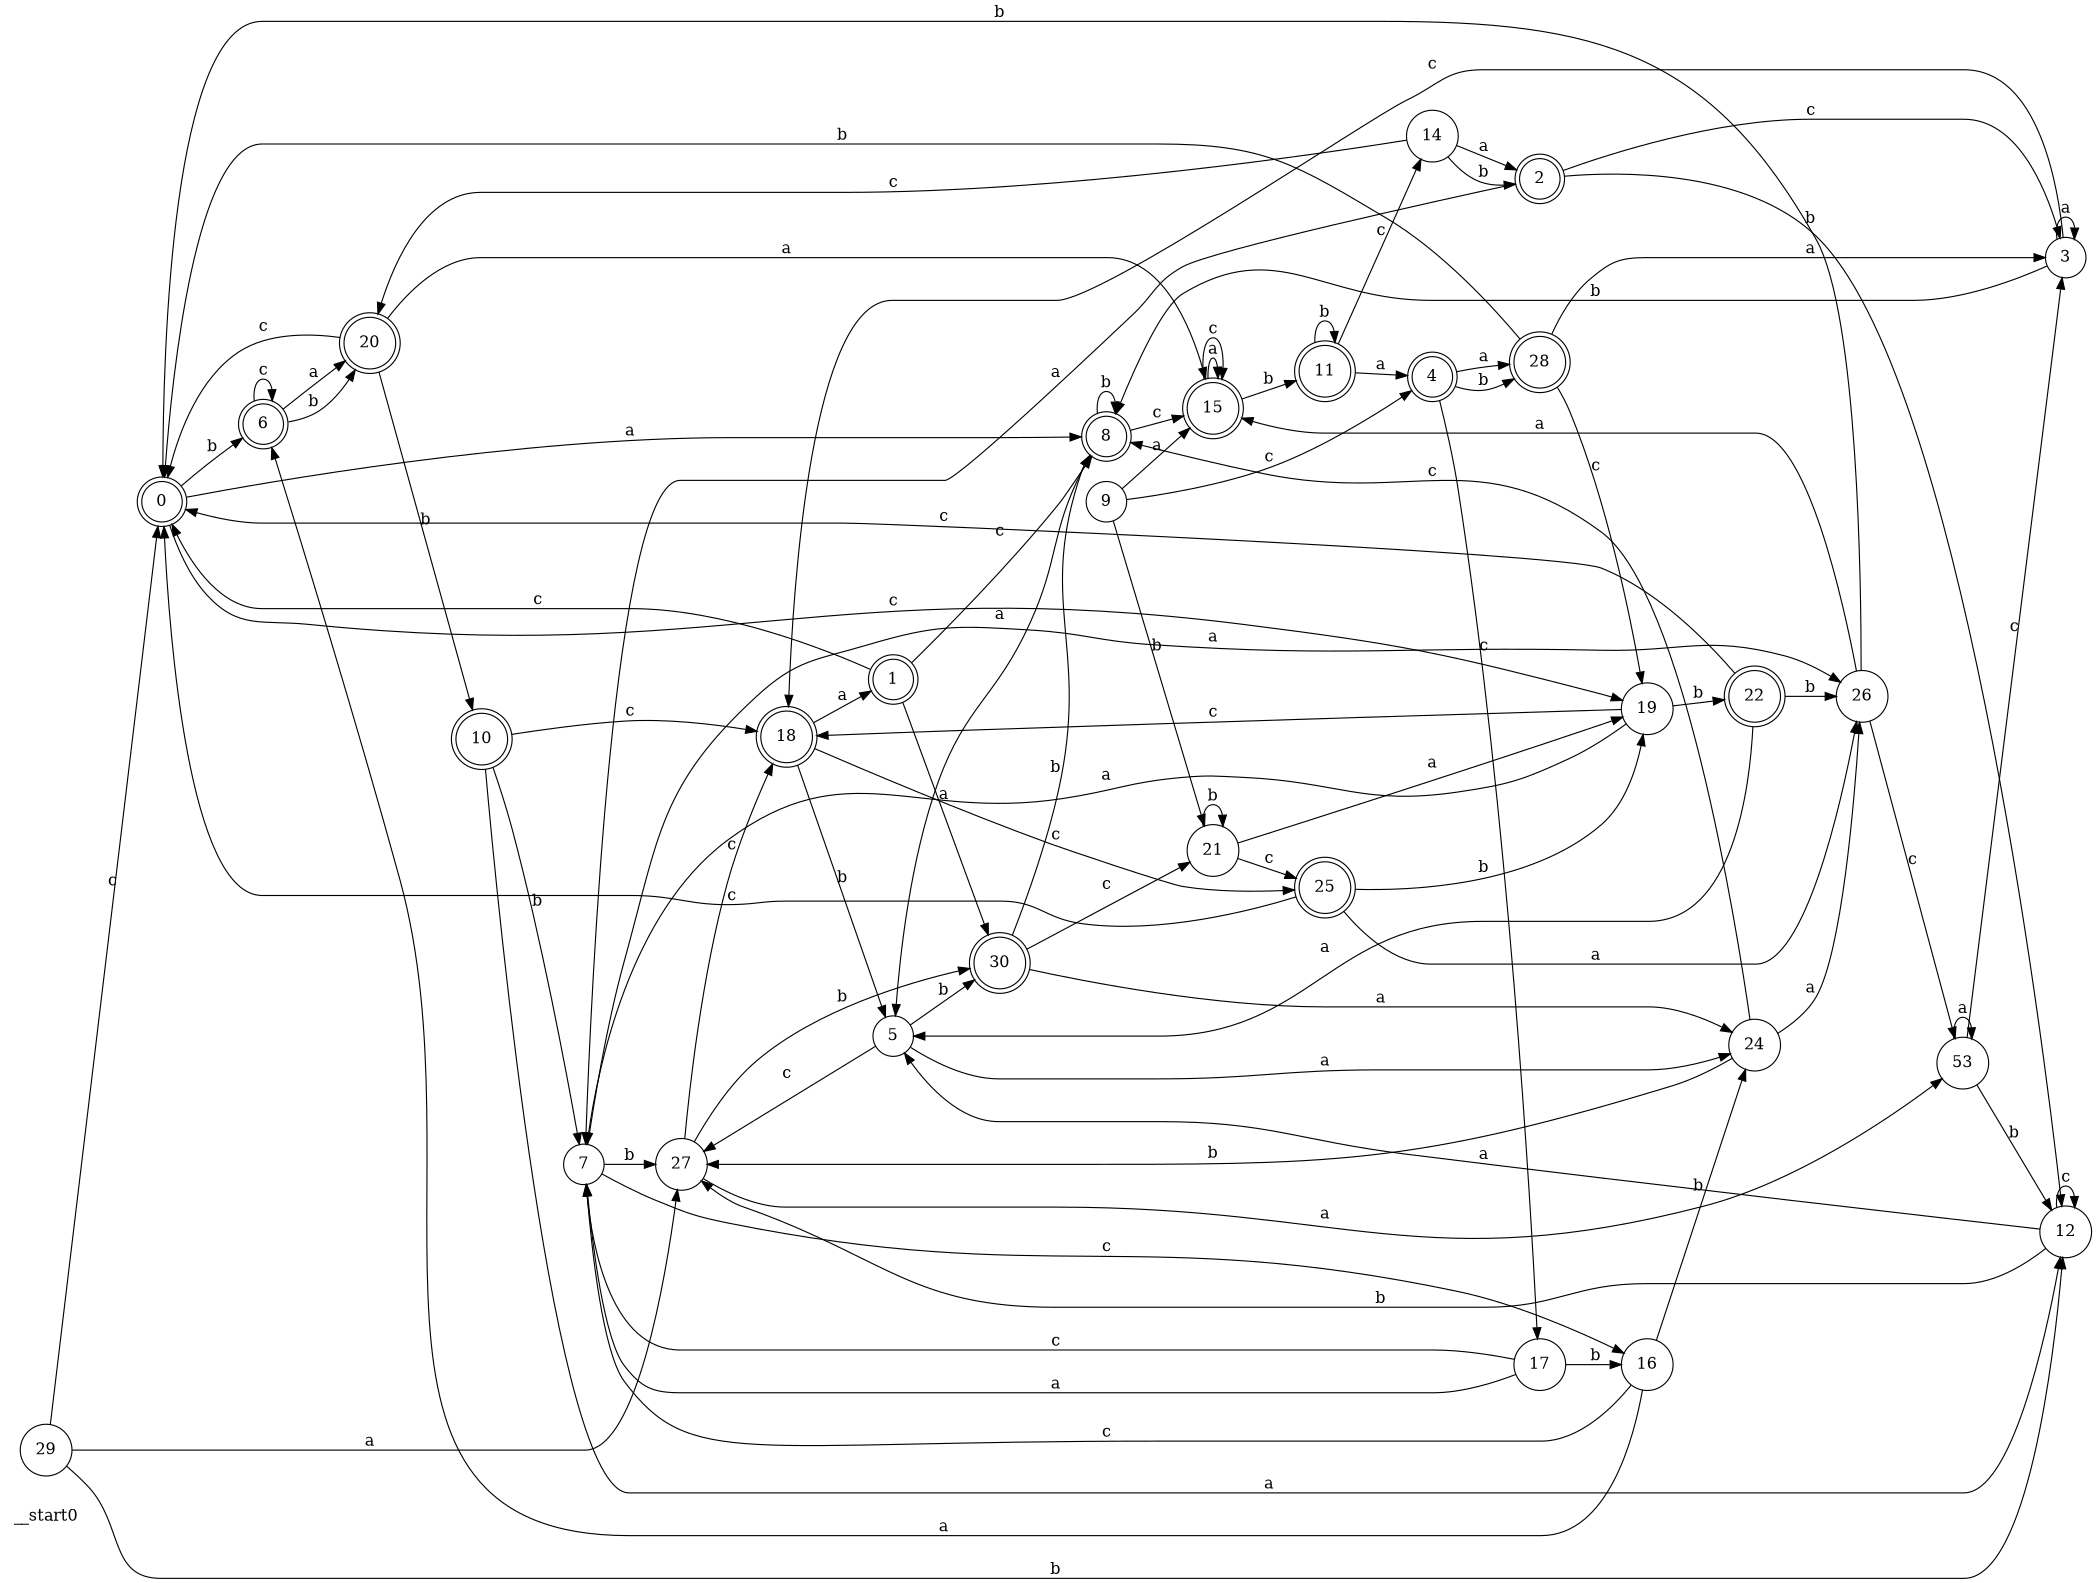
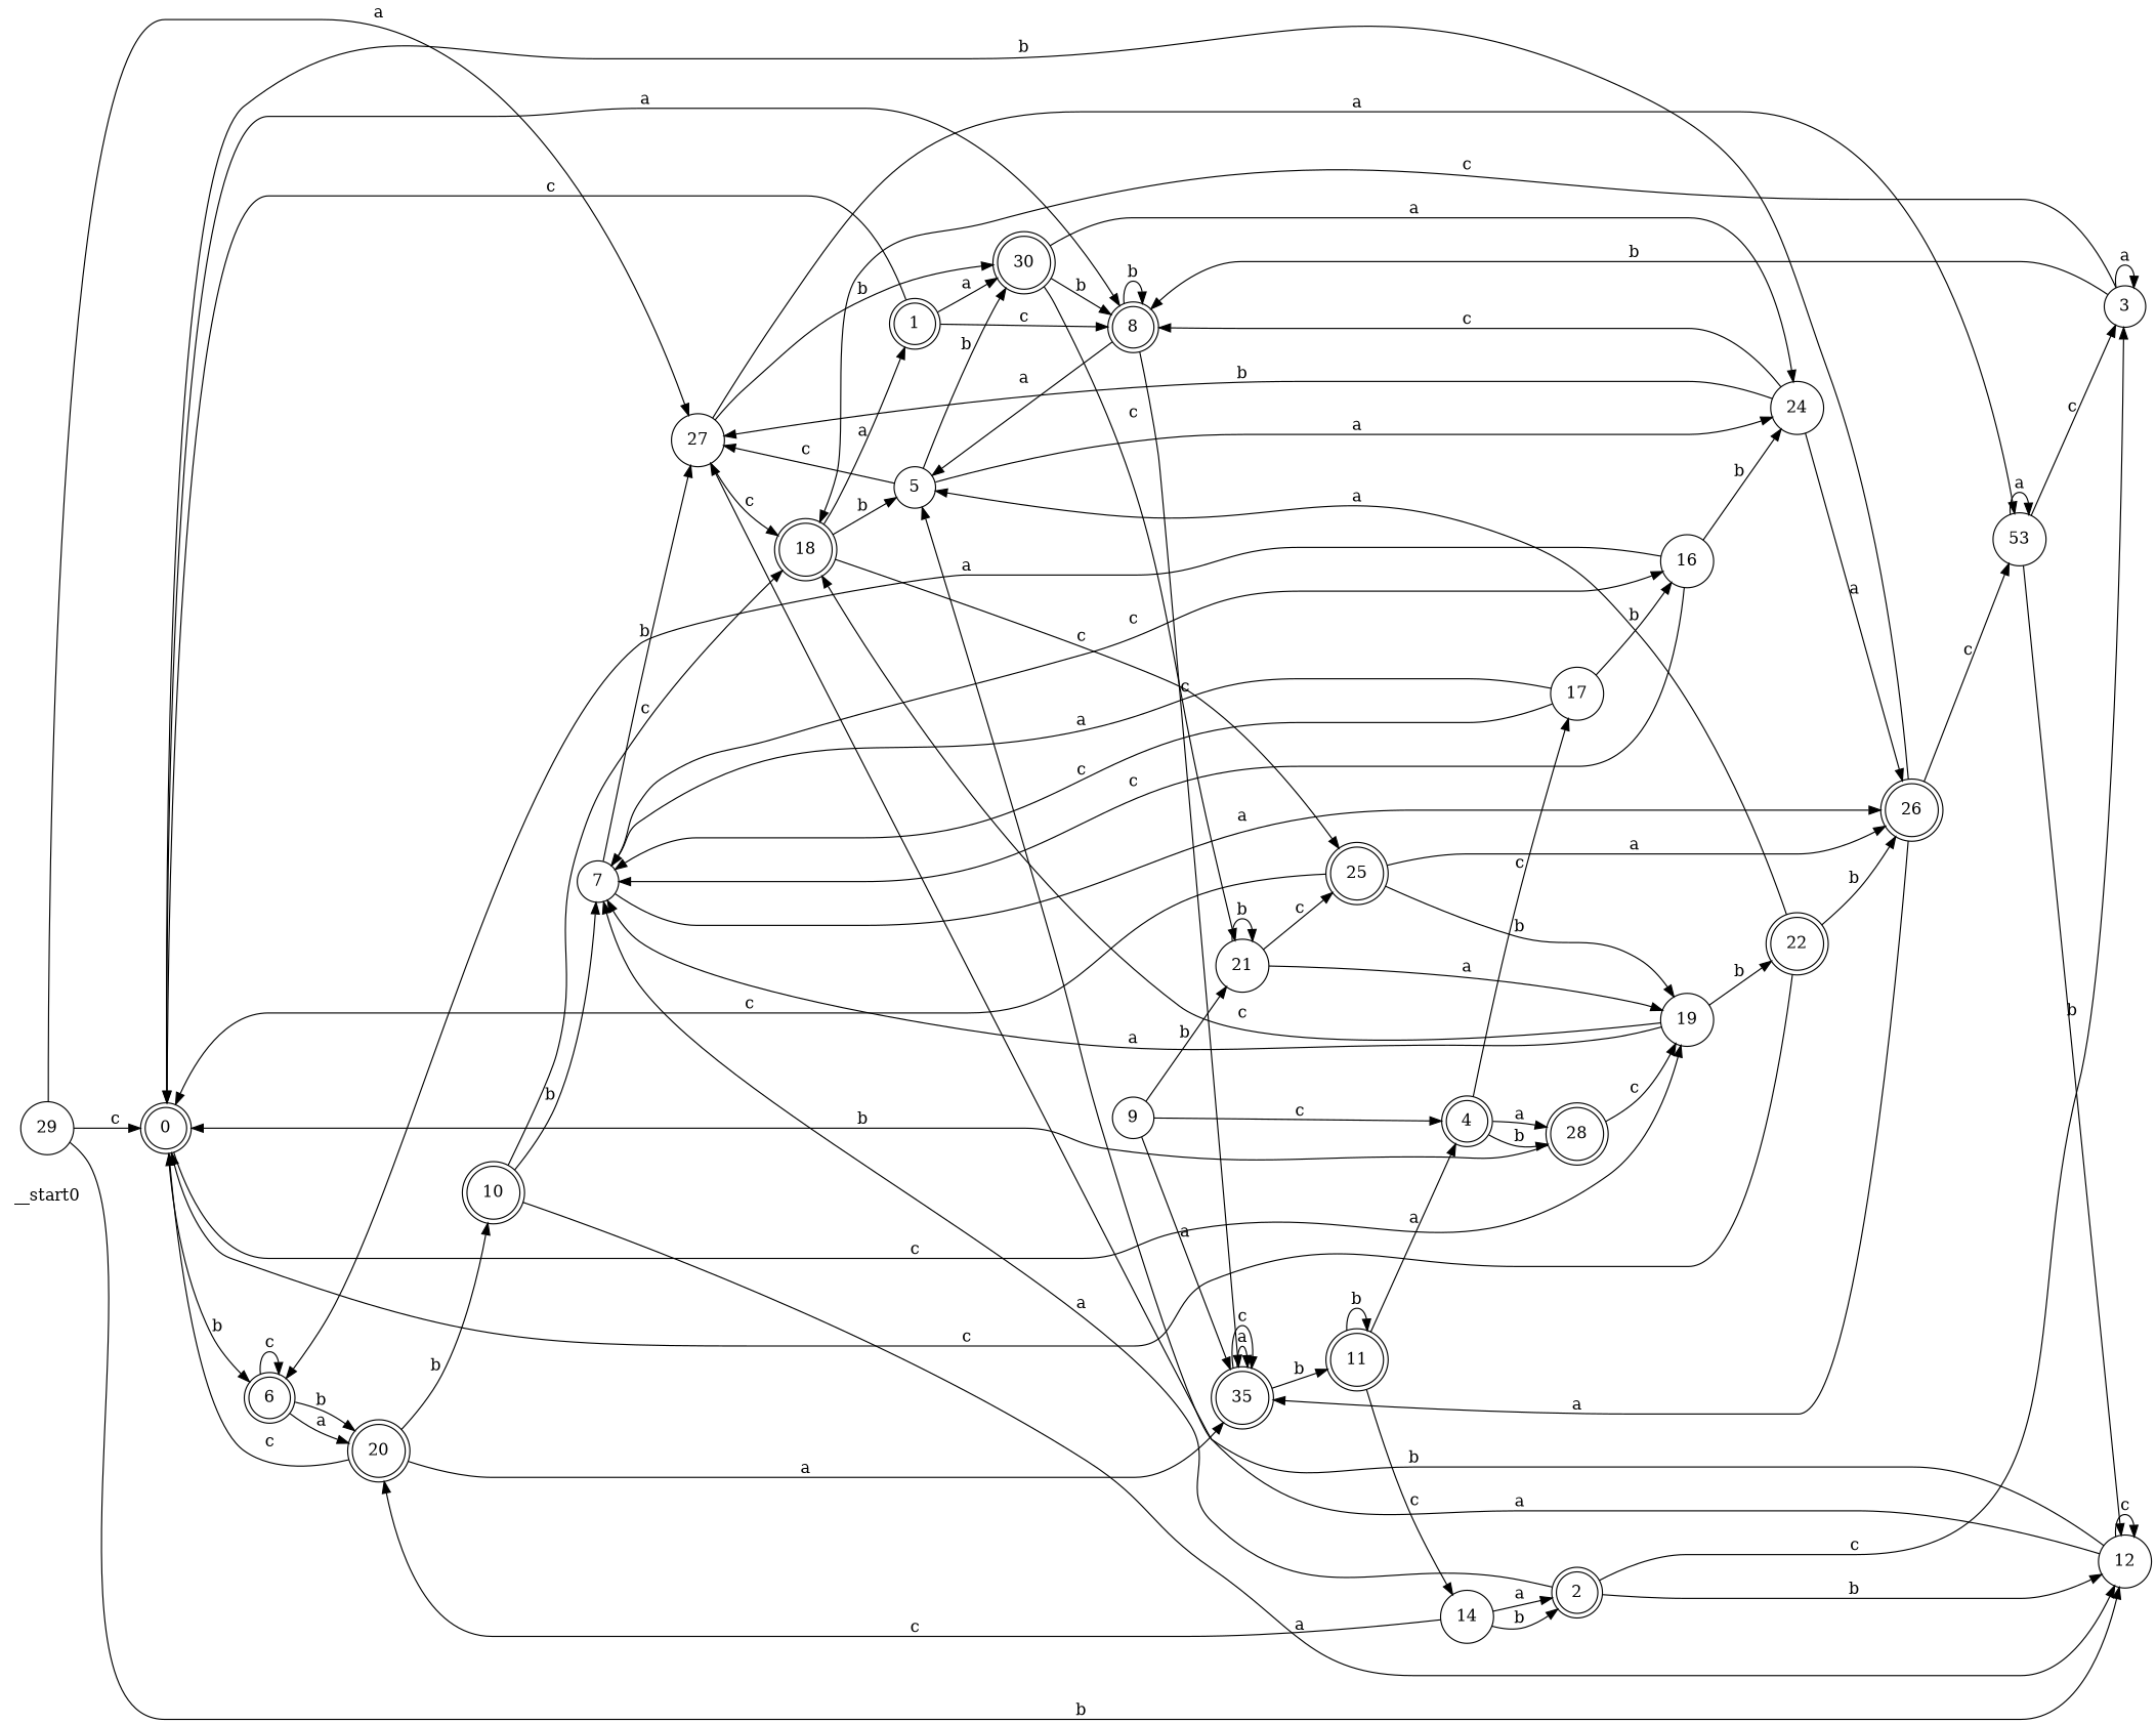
  digraph {
    rankdir=LR
    node [shape=doublecircle color=black fillcolor=white style="rounded,filled"]
    __start0 [shape=none color="" fillcolor="" style=""]
    n2 [label=0]
    n3 [label=6]
    n4 [label=8]
    n5 [label=19 shape=circle style=filled]
    n6 [label=20]
    n7 [label=5 shape=circle style=filled]
-   n8 [label=15]
+   n8 [label=35]
    n9 [label=7 shape=circle style=filled]
    n10 [label=18]
    n11 [label=22]
    n12 [label=1]
    n13 [label=30]
    n14 [label=24 shape=circle style=filled]
    n15 [label=21 shape=circle style=filled]
    n16 [label=2]
    n17 [label=3 shape=circle style=filled]
    n18 [label=12 shape=circle style=filled]
    n19 [label=27 shape=circle style=filled]
    n20 [label=16 shape=circle style=filled]
-   n21 [label=26 shape=circle style=filled]
+   n21 [label=26 style=filled]
    n22 [label=25]
    n23 [label=4]
    n24 [label=17 shape=circle style=filled]
    n25 [label=28]
    n26 [label=53 shape=circle style=filled]
    n27 [label=10]
    n28 [label=11]
    n29 [label=9 shape=circle style=filled]
    n30 [label=14 shape=circle style=filled]
    n31 [label=29 shape=circle style=filled]
    n2 -> n3 [label=b]
    n2 -> n4 [label=a]
    n2 -> n5 [label=c]
    n3 -> n3 [label=c]
    n3 -> n6 [label=a]
    n3 -> n6 [label=b]
    n4 -> n4 [label=b]
    n4 -> n7 [label=a]
    n4 -> n8 [label=c]
    n5 -> n9 [label=a]
    n5 -> n10 [label=c]
    n5 -> n11 [label=b]
    n6 -> n2 [label=c]
    n6 -> n8 [label=a]
    n6 -> n27 [label=b]
    n7 -> n13 [label=b]
    n7 -> n14 [label=a]
    n7 -> n19 [label=c]
    n8 -> n8 [label=a]
    n8 -> n8 [label=c]
    n8 -> n28 [label=b]
    n9 -> n19 [label=b]
    n9 -> n20 [label=c]
    n9 -> n21 [label=a]
    n10 -> n7 [label=b]
    n10 -> n12 [label=a]
    n10 -> n22 [label=c]
    n11 -> n2 [label=c]
    n11 -> n7 [label=a]
    n11 -> n21 [label=b]
    n12 -> n2 [label=c]
    n12 -> n4 [label=c]
    n12 -> n13 [label=a]
    n13 -> n4 [label=b]
    n13 -> n14 [label=a]
    n13 -> n15 [label=c]
    n14 -> n4 [label=c]
    n14 -> n19 [label=b]
    n14 -> n21 [label=a]
    n15 -> n5 [label=a]
    n15 -> n15 [label=b]
    n15 -> n22 [label=c]
    n16 -> n9 [label=a]
    n16 -> n17 [label=c]
    n16 -> n18 [label=b]
    n17 -> n4 [label=b]
    n17 -> n10 [label=c]
    n17 -> n17 [label=a]
    n18 -> n7 [label=a]
    n18 -> n18 [label=c]
    n18 -> n19 [label=b]
    n19 -> n10 [label=c]
    n19 -> n13 [label=b]
    n19 -> n26 [label=a]
    n20 -> n3 [label=a]
    n20 -> n9 [label=c]
    n20 -> n14 [label=b]
    n21 -> n2 [label=b]
    n21 -> n8 [label=a]
    n21 -> n26 [label=c]
    n22 -> n2 [label=c]
    n22 -> n5 [label=b]
    n22 -> n21 [label=a]
    n23 -> n24 [label=c]
    n23 -> n25 [label=a]
    n23 -> n25 [label=b]
    n24 -> n9 [label=a]
    n24 -> n9 [label=c]
    n24 -> n20 [label=b]
    n25 -> n2 [label=b]
    n25 -> n5 [label=c]
-   n25 -> n17 [label=a]
    n26 -> n17 [label=c]
    n26 -> n18 [label=b]
    n26 -> n26 [label=a]
    n27 -> n9 [label=b]
    n27 -> n10 [label=c]
    n27 -> n18 [label=a]
    n28 -> n23 [label=a]
    n28 -> n28 [label=b]
    n28 -> n30 [label=c]
    n29 -> n8 [label=a]
    n29 -> n15 [label=b]
    n29 -> n23 [label=c]
    n30 -> n6 [label=c]
    n30 -> n16 [label=a]
    n30 -> n16 [label=b]
    n31 -> n2 [label=c]
    n31 -> n18 [label=b]
    n31 -> n19 [label=a]
  }
